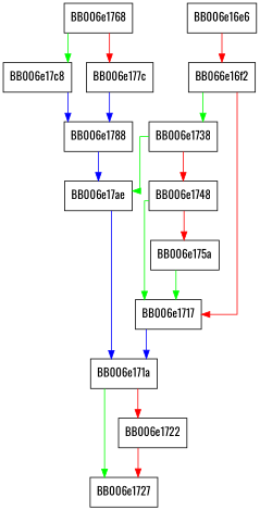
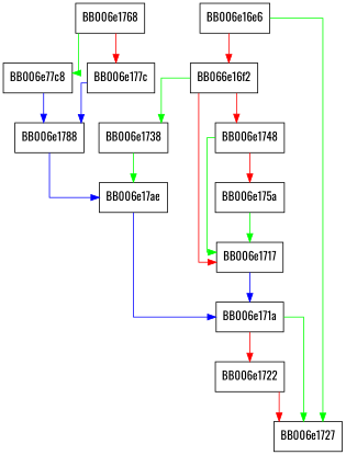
  digraph {
    fontname=Oswald
    splines=ortho
    node [fontname=Oswald shape=box]
    edge [color=green fontname=Oswald]
    n1 [label=BB066e16f2]
    BB006e1738
    BB006e1717
    BB006e16e6
    BB006e1727
    BB006e17ae
    BB006e1748
    BB006e171a
    BB006e175a
    BB006e1722
    BB006e1768
-   BB006e17c8
+   BB006e17c8 [label=BB006e77c8]
    BB006e177c
    BB006e1788
    n1 -> BB006e1738
    n1 -> BB006e1717 [color=red]
    BB006e1738 -> BB006e17ae
-   BB006e1738 -> BB006e1748 [color=red]
+   n1 -> BB006e1748 [color=red]
    BB006e1717 -> BB006e171a [color=blue]
    BB006e16e6 -> n1 [color=red]
+   BB006e16e6 -> BB006e1727
    BB006e17ae -> BB006e171a [color=blue]
    BB006e1748 -> BB006e1717
    BB006e1748 -> BB006e175a [color=red]
    BB006e171a -> BB006e1727
    BB006e171a -> BB006e1722 [color=red]
    BB006e175a -> BB006e1717
    BB006e1722 -> BB006e1727 [color=red]
    BB006e1768 -> BB006e17c8
    BB006e1768 -> BB006e177c [color=red]
    BB006e17c8 -> BB006e1788 [color=blue]
    BB006e177c -> BB006e1788 [color=blue]
    BB006e1788 -> BB006e17ae [color=blue]
  }
